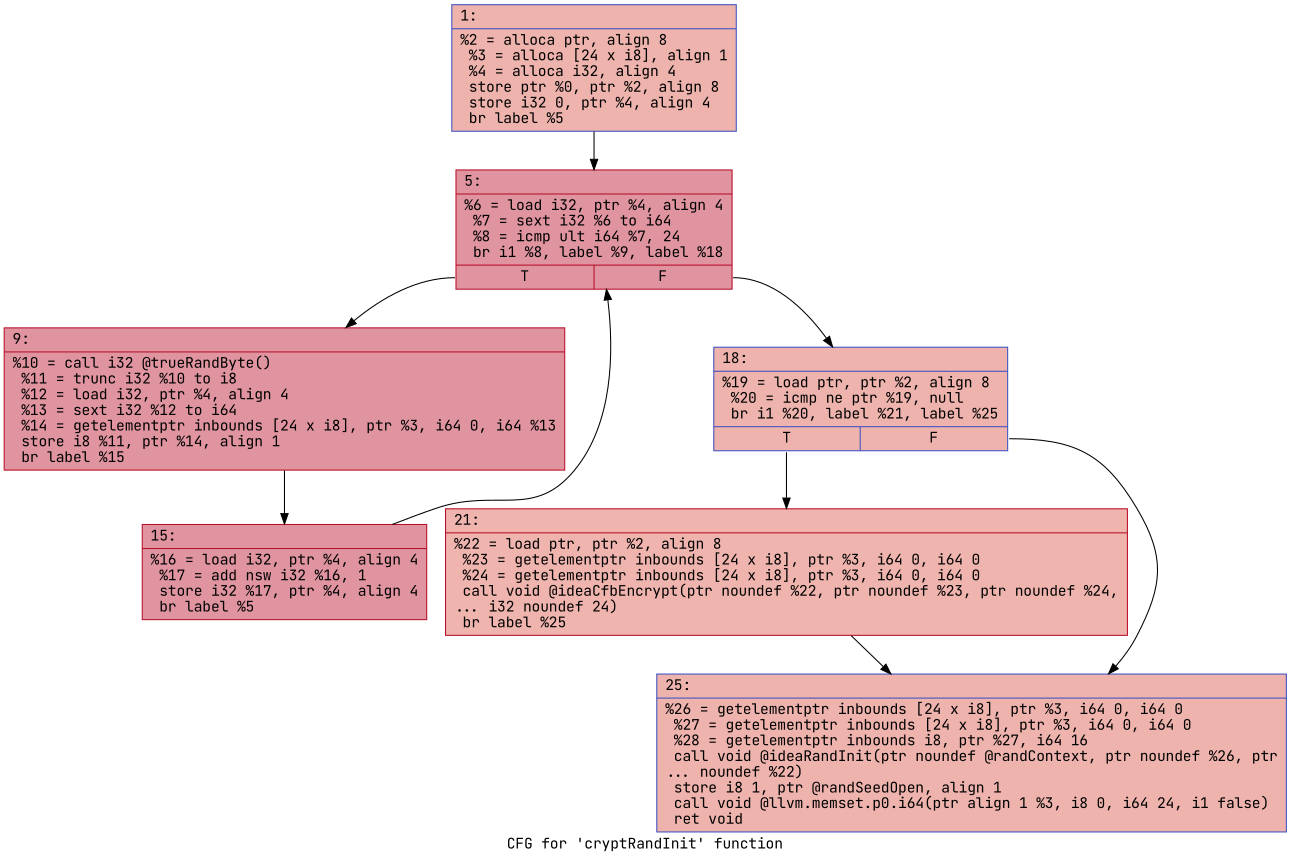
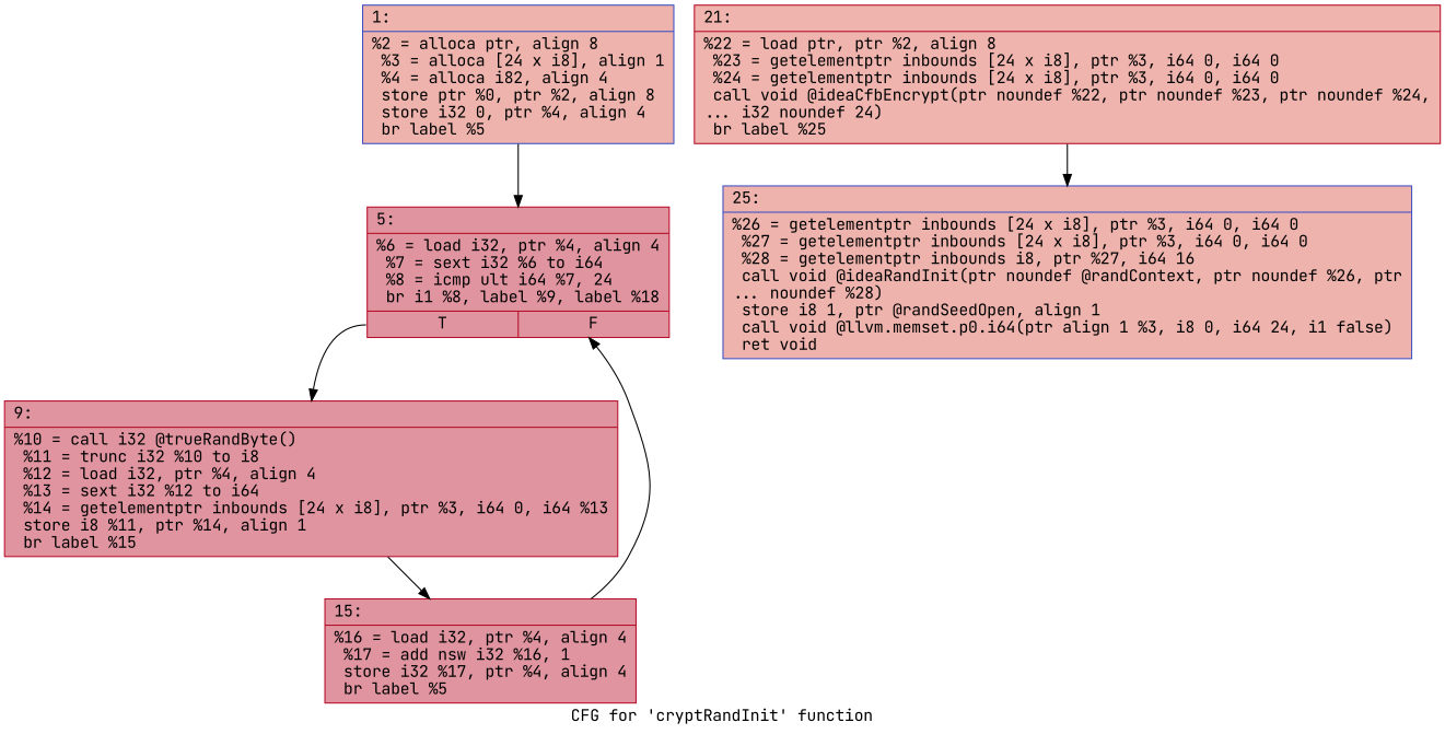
  digraph {
    fontname="JetBrains Mono"
    label="CFG for 'cryptRandInit' function"
    node [color="#b70d28ff" fillcolor="#d6524470" fontname="JetBrains Mono" shape=record style=filled]
    edge [fontname="JetBrains Mono"]
-   n1 [color="#3d50c3ff" label="{1:\l|  %2 = alloca ptr, align 8\l  %3 = alloca [24 x i8], align 1\l  %4 = alloca i32, align 4\l  store ptr %0, ptr %2, align 8\l  store i32 0, ptr %4, align 4\l  br label %5\l}"]
+   n1 [color="#3d50c3ff" label="{1:\l|  %2 = alloca ptr, align 8\l  %3 = alloca [24 x i8], align 1\l  %4 = alloca i82, align 4\l  store ptr %0, ptr %2, align 8\l  store i32 0, ptr %4, align 4\l  br label %5\l}"]
    n2 [fillcolor="#b70d2870" label="{5:\l|  %6 = load i32, ptr %4, align 4\l  %7 = sext i32 %6 to i64\l  %8 = icmp ult i64 %7, 24\l  br i1 %8, label %9, label %18\l|{<s0>T|<s1>F}}"]
    n3 [fillcolor="#b70d2870" label="{9:\l|  %10 = call i32 @trueRandByte()\l  %11 = trunc i32 %10 to i8\l  %12 = load i32, ptr %4, align 4\l  %13 = sext i32 %12 to i64\l  %14 = getelementptr inbounds [24 x i8], ptr %3, i64 0, i64 %13\l  store i8 %11, ptr %14, align 1\l  br label %15\l}"]
-   n4 [color="#3d50c3ff" label="{18:\l|  %19 = load ptr, ptr %2, align 8\l  %20 = icmp ne ptr %19, null\l  br i1 %20, label %21, label %25\l|{<s0>T|<s1>F}}"]
    n5 [fillcolor="#b70d2870" label="{15:\l|  %16 = load i32, ptr %4, align 4\l  %17 = add nsw i32 %16, 1\l  store i32 %17, ptr %4, align 4\l  br label %5\l}"]
    n6 [fillcolor="#d8564670" label="{21:\l|  %22 = load ptr, ptr %2, align 8\l  %23 = getelementptr inbounds [24 x i8], ptr %3, i64 0, i64 0\l  %24 = getelementptr inbounds [24 x i8], ptr %3, i64 0, i64 0\l  call void @ideaCfbEncrypt(ptr noundef %22, ptr noundef %23, ptr noundef %24,\l... i32 noundef 24)\l  br label %25\l}"]
-   n7 [color="#3d50c3ff" label="{25:\l|  %26 = getelementptr inbounds [24 x i8], ptr %3, i64 0, i64 0\l  %27 = getelementptr inbounds [24 x i8], ptr %3, i64 0, i64 0\l  %28 = getelementptr inbounds i8, ptr %27, i64 16\l  call void @ideaRandInit(ptr noundef @randContext, ptr noundef %26, ptr\l... noundef %22)\l  store i8 1, ptr @randSeedOpen, align 1\l  call void @llvm.memset.p0.i64(ptr align 1 %3, i8 0, i64 24, i1 false)\l  ret void\l}"]
+   n7 [color="#3d50c3ff" label="{25:\l|  %26 = getelementptr inbounds [24 x i8], ptr %3, i64 0, i64 0\l  %27 = getelementptr inbounds [24 x i8], ptr %3, i64 0, i64 0\l  %28 = getelementptr inbounds i8, ptr %27, i64 16\l  call void @ideaRandInit(ptr noundef @randContext, ptr noundef %26, ptr\l... noundef %28)\l  store i8 1, ptr @randSeedOpen, align 1\l  call void @llvm.memset.p0.i64(ptr align 1 %3, i8 0, i64 24, i1 false)\l  ret void\l}"]
    n1 -> n2
    n2 -> n3 [tailport=s0]
-   n2 -> n4 [tailport=s1]
    n3 -> n5
-   n4 -> n6 [tailport=s0]
-   n4 -> n7 [tailport=s1]
    n5 -> n2
    n6 -> n7
  }
